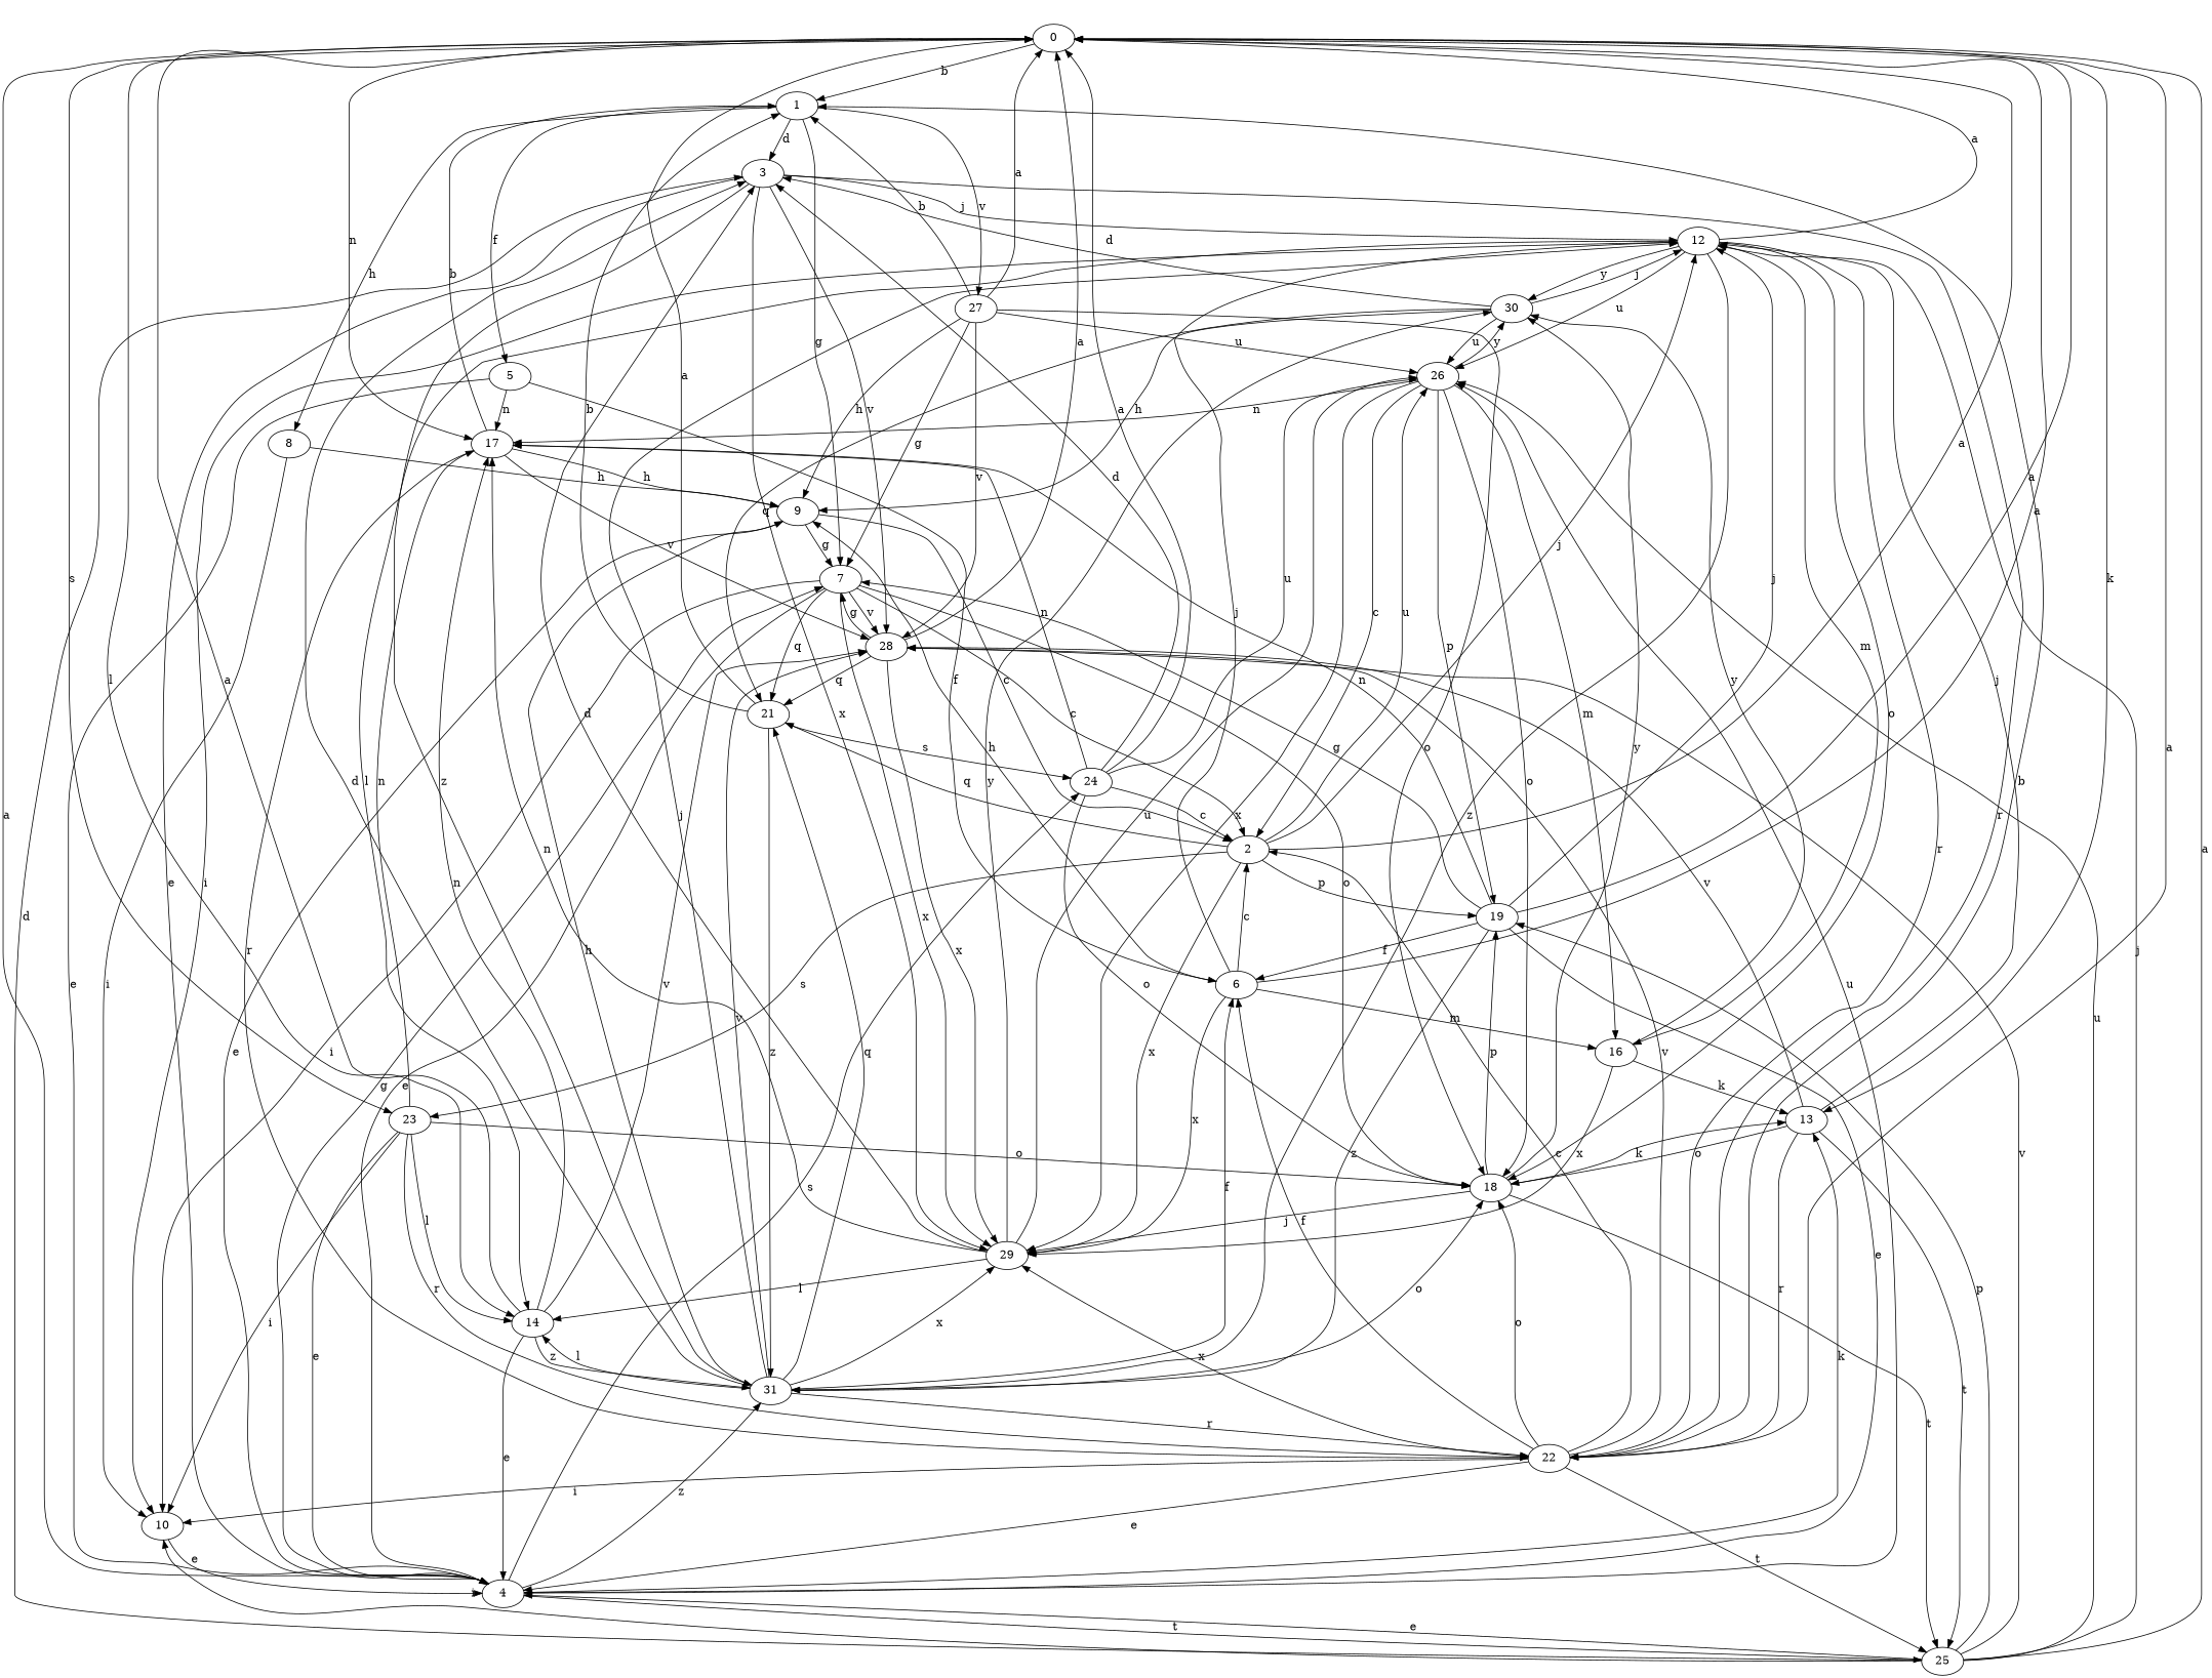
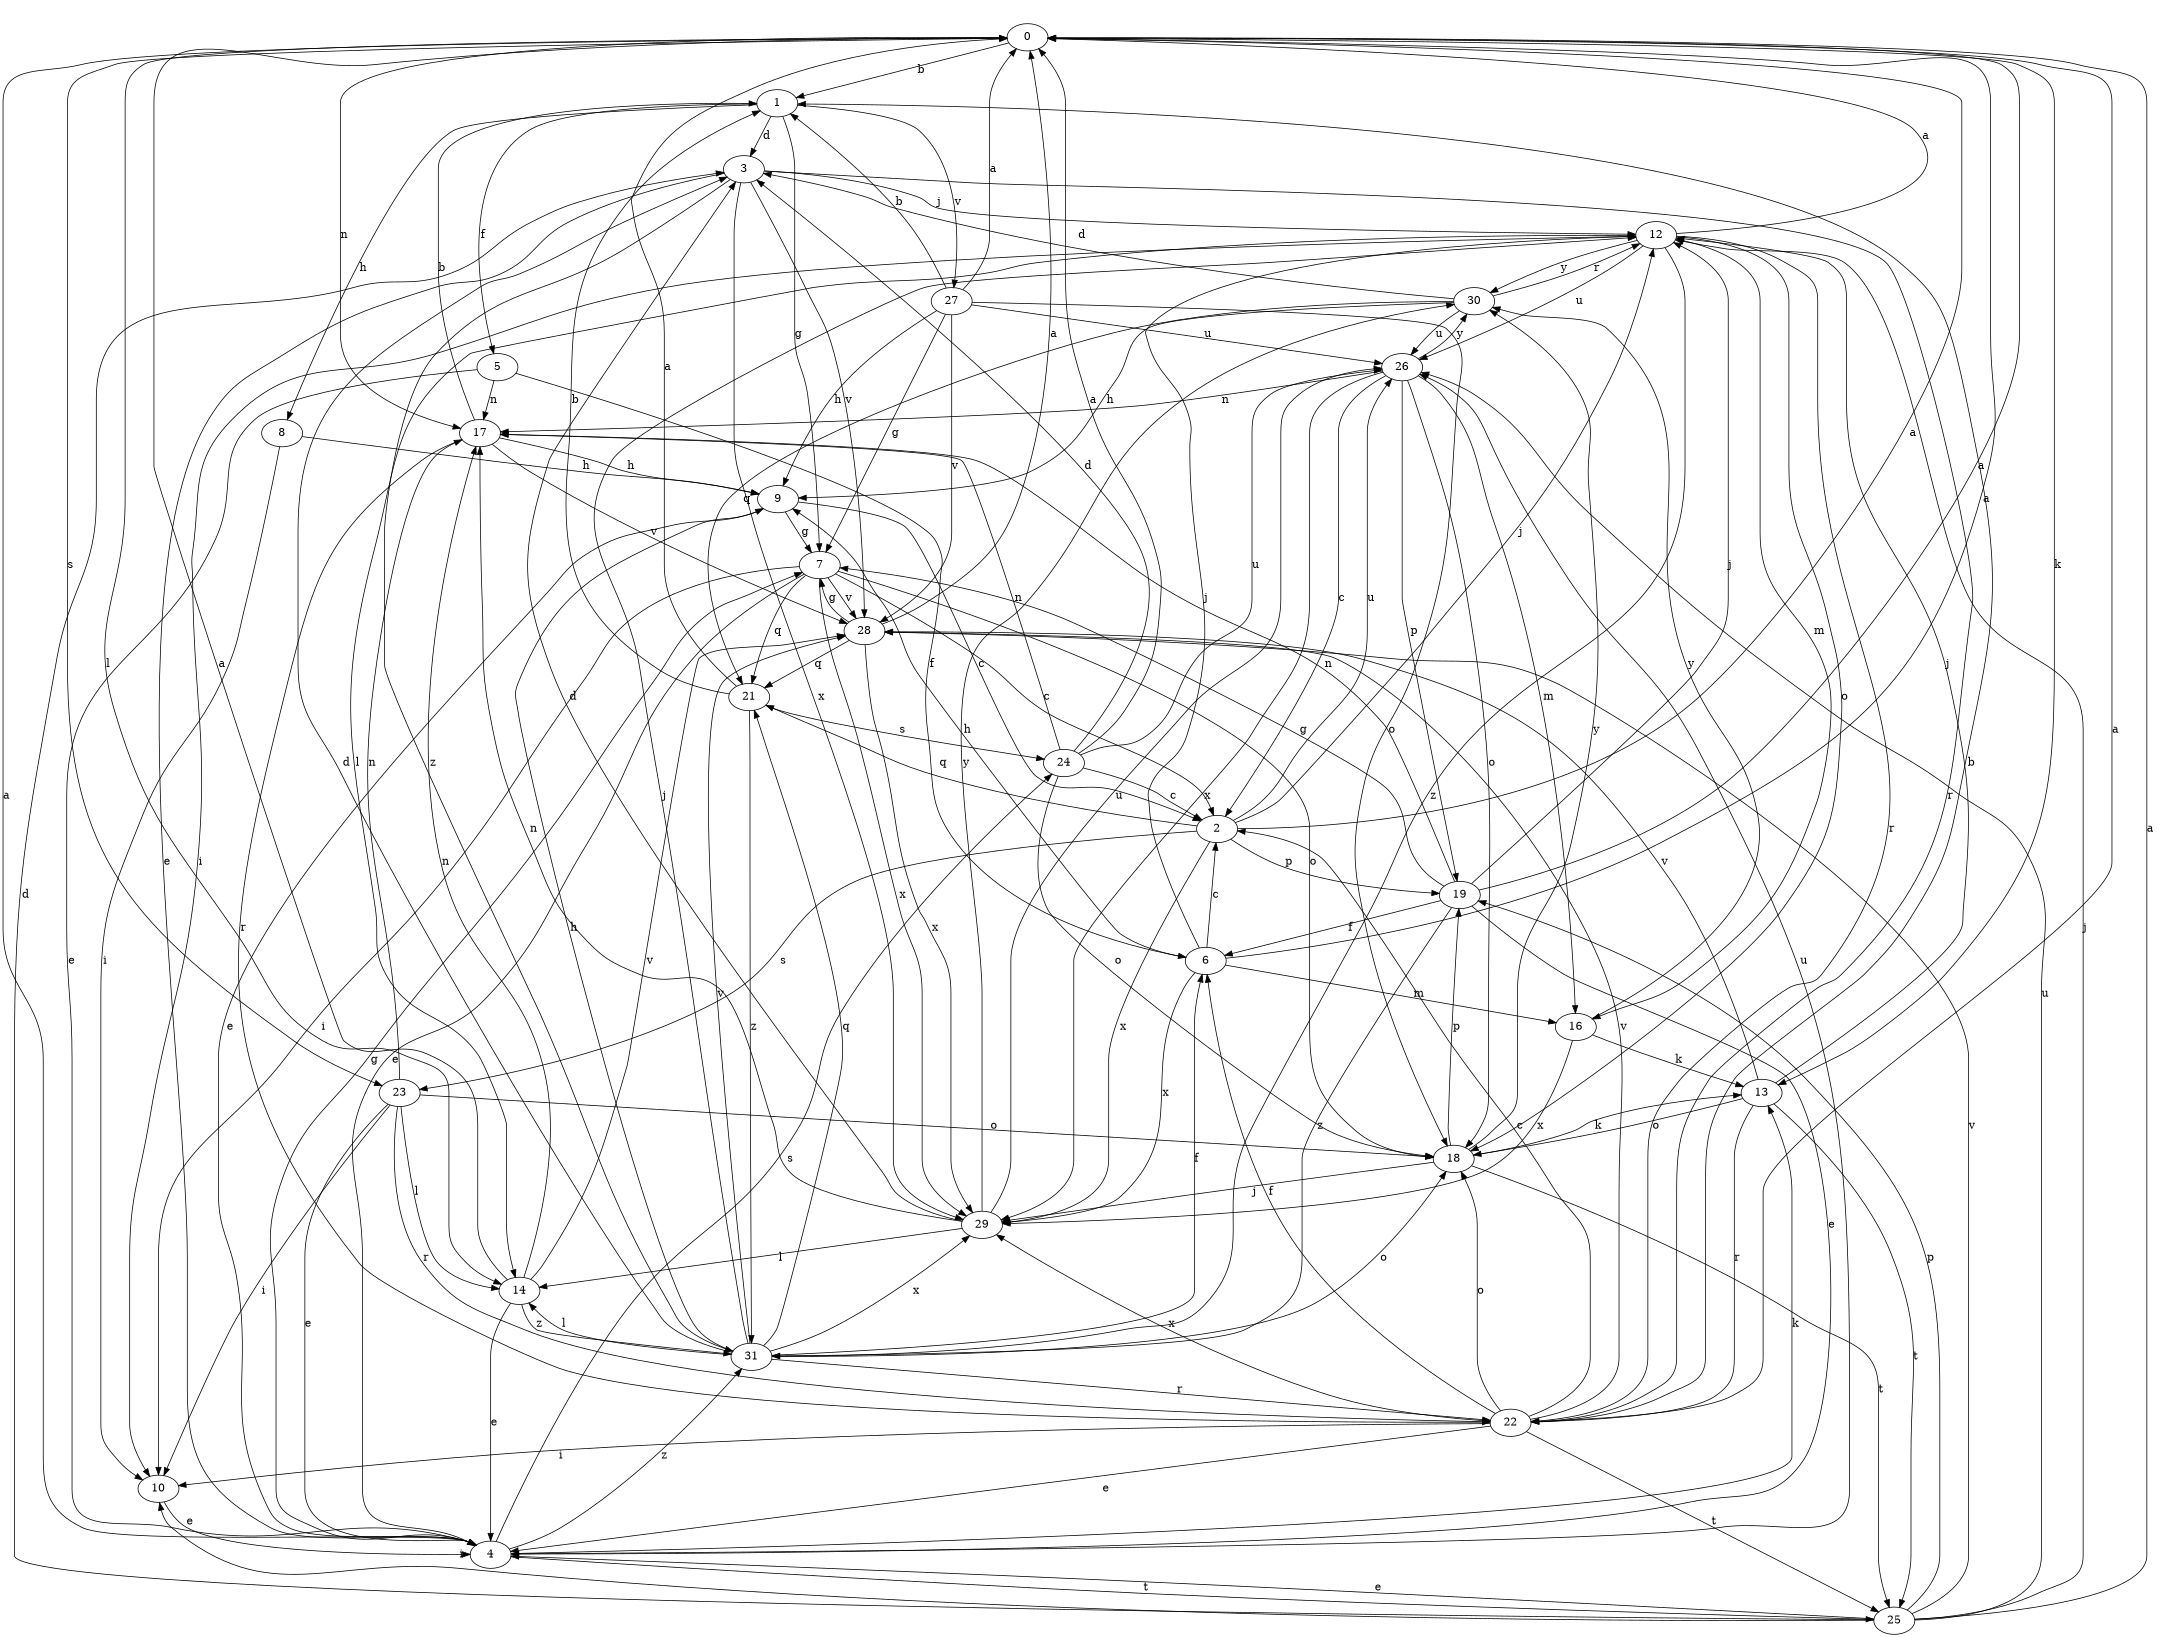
  strict digraph {
    0
    1
    13
    14
    17
    23
    3
    5
    7
    8
    27
    12
    22
    28
    25
    18
    4
    31
    9
    10
    29
    6
    2
    21
    26
    19
    16
    30
    24
    0 -> 1 [label=b]
    0 -> 13 [label=k]
    0 -> 14 [label=l]
    0 -> 17 [label=n]
    0 -> 23 [label=s]
    1 -> 3 [label=d]
    1 -> 5 [label=f]
    1 -> 7 [label=g]
    1 -> 8 [label=h]
    1 -> 27 [label=v]
    13 -> 12 [label=j]
    13 -> 22 [label=r]
    13 -> 28 [label=v]
    13 -> 25 [label=t]
    13 -> 18 [label=o]
    14 -> 0 [label=a]
    14 -> 17 [label=n]
    14 -> 28 [label=v]
    14 -> 4 [label=e]
    14 -> 31 [label=z]
    17 -> 1 [label=b]
    17 -> 22 [label=r]
    17 -> 28 [label=v]
    17 -> 9 [label=h]
    23 -> 14 [label=l]
    23 -> 17 [label=n]
    23 -> 22 [label=r]
    23 -> 18 [label=o]
    23 -> 4 [label=e]
    23 -> 10 [label=i]
    3 -> 12 [label=j]
    3 -> 22 [label=r]
    3 -> 28 [label=v]
    3 -> 4 [label=e]
    3 -> 31 [label=z]
    3 -> 29 [label=x]
    5 -> 17 [label=n]
    5 -> 4 [label=e]
    5 -> 6 [label=f]
    7 -> 28 [label=v]
    7 -> 18 [label=o]
    7 -> 4 [label=e]
    7 -> 10 [label=i]
    7 -> 29 [label=x]
    7 -> 2 [label=c]
    7 -> 21 [label=q]
    8 -> 9 [label=h]
    8 -> 10 [label=i]
    27 -> 0 [label=a]
    27 -> 1 [label=b]
    27 -> 7 [label=g]
    27 -> 28 [label=v]
    27 -> 18 [label=o]
    27 -> 9 [label=h]
    27 -> 26 [label=u]
    12 -> 0 [label=a]
    12 -> 14 [label=l]
    12 -> 22 [label=r]
    12 -> 18 [label=o]
    12 -> 31 [label=z]
    12 -> 10 [label=i]
    12 -> 26 [label=u]
    12 -> 16 [label=m]
    12 -> 30 [label=y]
    22 -> 0 [label=a]
    22 -> 1 [label=b]
    22 -> 28 [label=v]
    22 -> 25 [label=t]
    22 -> 18 [label=o]
    22 -> 4 [label=e]
    22 -> 10 [label=i]
    22 -> 29 [label=x]
    22 -> 6 [label=f]
    22 -> 2 [label=c]
    28 -> 0 [label=a]
    28 -> 7 [label=g]
    28 -> 29 [label=x]
    28 -> 21 [label=q]
    25 -> 0 [label=a]
    25 -> 3 [label=d]
    25 -> 12 [label=j]
    25 -> 28 [label=v]
    25 -> 4 [label=e]
    25 -> 10 [label=i]
    25 -> 26 [label=u]
    25 -> 19 [label=p]
    18 -> 13 [label=k]
    18 -> 25 [label=t]
    18 -> 29 [label=j]
    18 -> 19 [label=p]
    18 -> 30 [label=y]
    4 -> 0 [label=a]
    4 -> 13 [label=k]
    4 -> 7 [label=g]
    4 -> 25 [label=t]
    4 -> 31 [label=z]
    4 -> 26 [label=u]
    4 -> 24 [label=s]
    31 -> 14 [label=l]
    31 -> 3 [label=d]
    31 -> 12 [label=j]
    31 -> 22 [label=r]
    31 -> 28 [label=v]
    31 -> 18 [label=o]
    31 -> 9 [label=h]
    31 -> 29 [label=x]
    31 -> 6 [label=f]
    31 -> 21 [label=q]
    9 -> 7 [label=g]
    9 -> 4 [label=e]
    9 -> 2 [label=c]
    10 -> 4 [label=e]
    29 -> 14 [label=l]
    29 -> 17 [label=n]
    29 -> 3 [label=d]
    29 -> 26 [label=u]
    29 -> 30 [label=y]
    6 -> 0 [label=a]
    6 -> 12 [label=j]
    6 -> 9 [label=h]
    6 -> 29 [label=x]
    6 -> 2 [label=c]
    6 -> 16 [label=m]
    2 -> 0 [label=a]
    2 -> 23 [label=s]
    2 -> 12 [label=j]
    2 -> 29 [label=x]
    2 -> 21 [label=q]
    2 -> 26 [label=u]
    2 -> 19 [label=p]
    21 -> 0 [label=a]
    21 -> 1 [label=b]
    21 -> 31 [label=z]
    21 -> 24 [label=s]
    26 -> 17 [label=n]
    26 -> 18 [label=o]
    26 -> 29 [label=x]
    26 -> 2 [label=c]
    26 -> 19 [label=p]
    26 -> 16 [label=m]
    26 -> 30 [label=y]
    19 -> 0 [label=a]
    19 -> 17 [label=n]
    19 -> 7 [label=g]
    19 -> 12 [label=j]
    19 -> 4 [label=e]
    19 -> 31 [label=z]
    19 -> 6 [label=f]
    16 -> 13 [label=k]
    16 -> 29 [label=x]
    16 -> 30 [label=y]
    30 -> 3 [label=d]
-   30 -> 12 [label=j]
+   30 -> 12 [label=r]
    30 -> 9 [label=h]
    30 -> 21 [label=q]
    30 -> 26 [label=u]
    24 -> 0 [label=a]
    24 -> 17 [label=n]
    24 -> 3 [label=d]
    24 -> 18 [label=o]
    24 -> 2 [label=c]
    24 -> 26 [label=u]
  }
